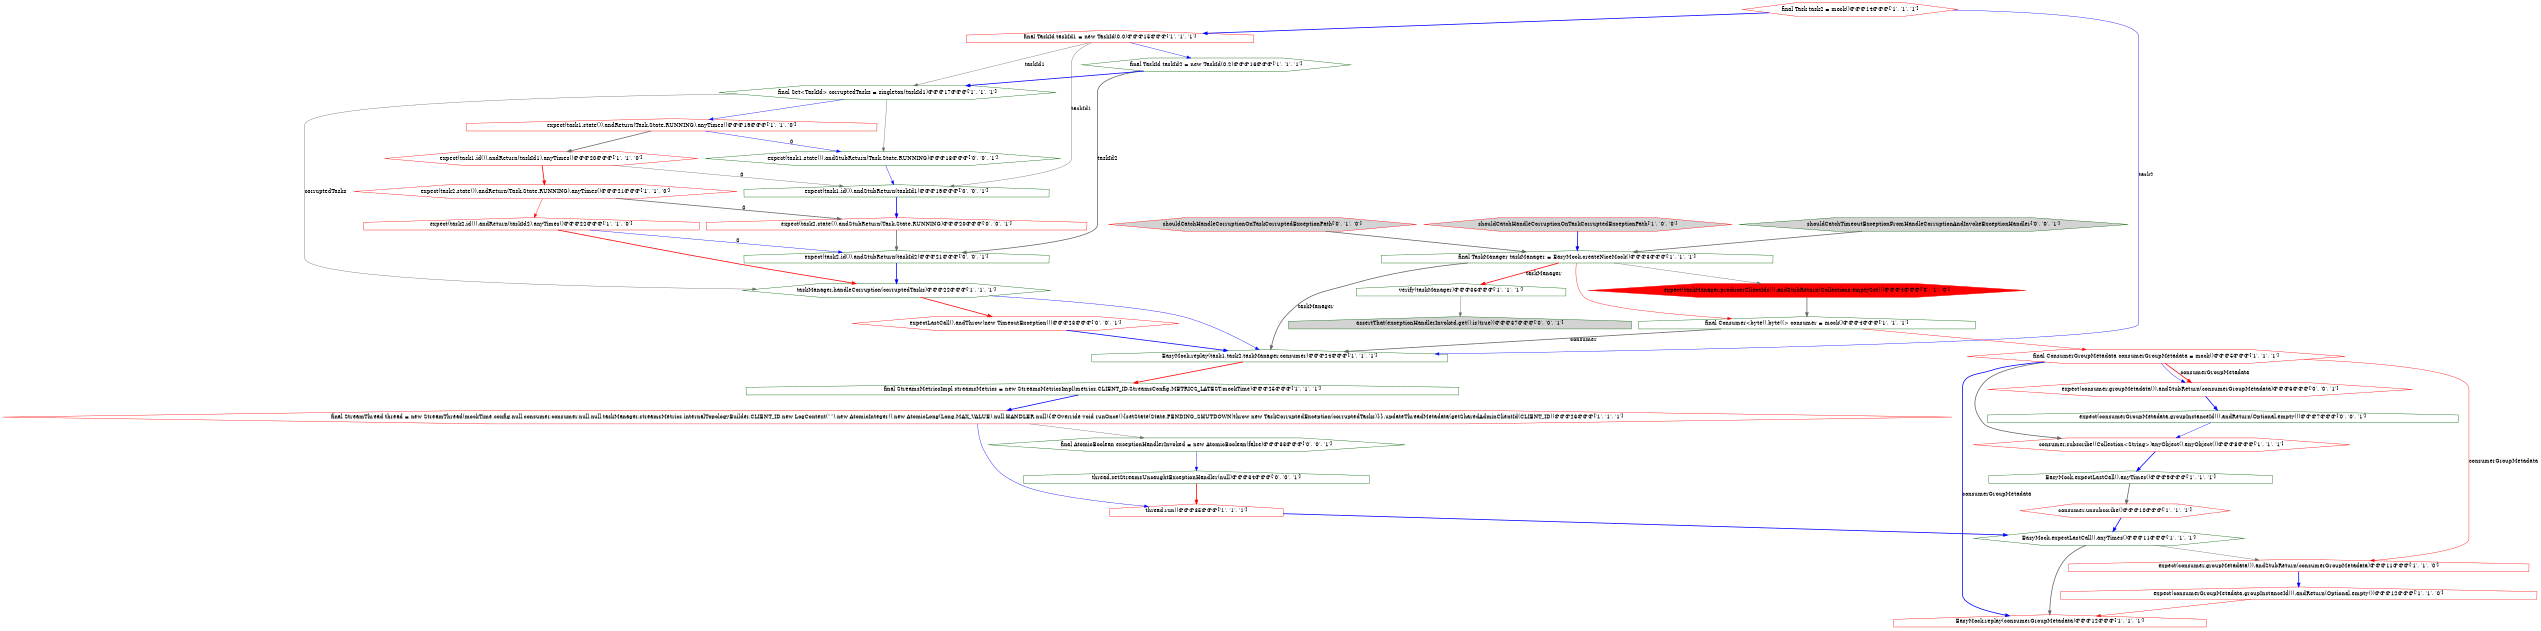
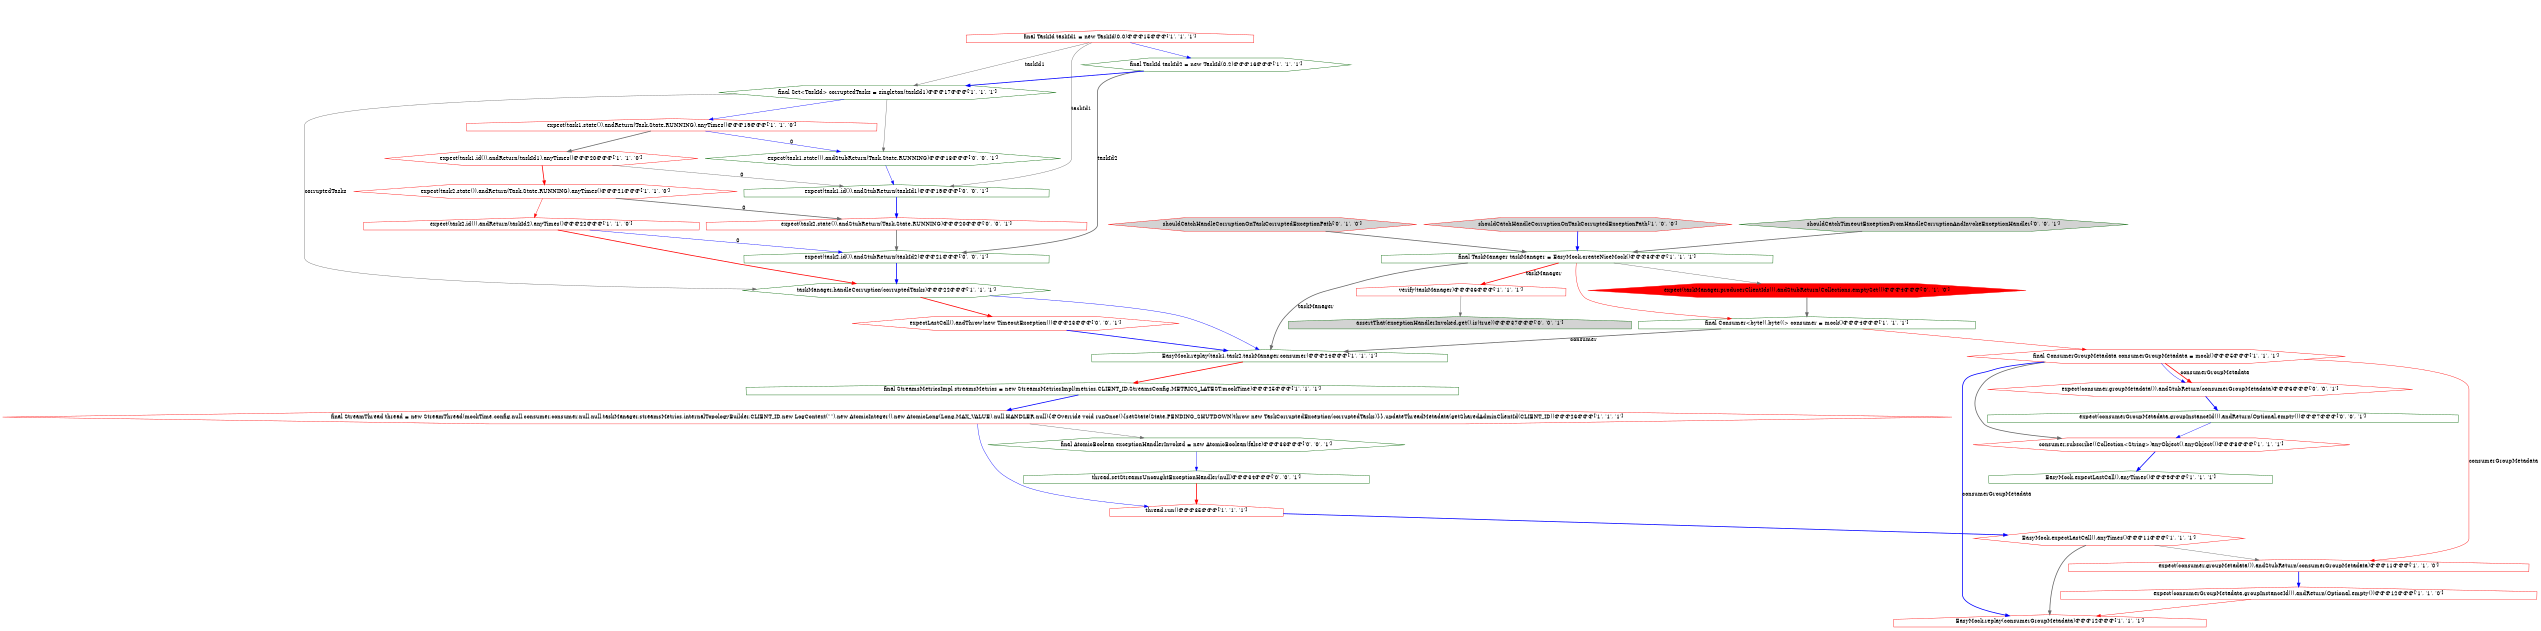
  digraph {
    node [color=red fillcolor=white shape=hexagon style=filled]
    edge [color=blue style=bold]
    n1 [label="expect(task2.state()).andReturn(Task.State.RUNNING).anyTimes()@@@21@@@['1', '1', '0']"]
    n2 [label="expect(task2.id()).andReturn(taskId2).anyTimes()@@@22@@@['1', '1', '0']" shape=house]
    n3 [label="expect(task2.state()).andStubReturn(Task.State.RUNNING)@@@20@@@['0', '0', '1']" shape=house]
    n4 [color=darkgreen label="taskManager.handleCorruption(corruptedTasks)@@@22@@@['1', '1', '1']"]
    n5 [color=darkgreen label="expect(task2.id()).andStubReturn(taskId2)@@@21@@@['0', '0', '1']" shape=house]
    n6 [color=darkgreen label="final Set<TaskId> corruptedTasks = singleton(taskId1)@@@17@@@['1', '1', '1']"]
    n7 [color=darkgreen label="expect(task1.state()).andStubReturn(Task.State.RUNNING)@@@18@@@['0', '0', '1']"]
    n8 [label="expect(task1.state()).andReturn(Task.State.RUNNING).anyTimes()@@@19@@@['1', '1', '0']" shape=house]
    n9 [color=darkgreen label="expect(task1.id()).andStubReturn(taskId1)@@@19@@@['0', '0', '1']" shape=house]
    n10 [label="expect(task1.id()).andReturn(taskId1).anyTimes()@@@20@@@['1', '1', '0']"]
    n11 [color=darkgreen label="EasyMock.replay(task1,task2,taskManager,consumer)@@@24@@@['1', '1', '1']" shape=house]
    n12 [label="expectLastCall().andThrow(new TimeoutException())@@@23@@@['0', '0', '1']"]
    n13 [color=darkgreen label="final StreamsMetricsImpl streamsMetrics = new StreamsMetricsImpl(metrics,CLIENT_ID,StreamsConfig.METRICS_LATEST,mockTime)@@@25@@@['1', '1', '1']" shape=house]
    n14 [label="final StreamThread thread = new StreamThread(mockTime,config,null,consumer,consumer,null,null,taskManager,streamsMetrics,internalTopologyBuilder,CLIENT_ID,new LogContext(\"\"),new AtomicInteger(),new AtomicLong(Long.MAX_VALUE),null,HANDLER,null){@Override void runOnce(){setState(State.PENDING_SHUTDOWN)throw new TaskCorruptedException(corruptedTasks)}}.updateThreadMetadata(getSharedAdminClientId(CLIENT_ID))@@@26@@@['1', '1', '1']"]
    n15 [color=darkgreen label="final AtomicBoolean exceptionHandlerInvoked = new AtomicBoolean(false)@@@33@@@['0', '0', '1']"]
    n16 [label="thread.run()@@@35@@@['1', '1', '1']" shape=house]
-   n17 [label="final Task task2 = mock()@@@14@@@['1', '1', '1']"]
    n18 [label="final TaskId taskId1 = new TaskId(0,0)@@@15@@@['1', '1', '1']" shape=house]
    n19 [label="expect(consumer.groupMetadata()).andStubReturn(consumerGroupMetadata)@@@6@@@['0', '0', '1']"]
    n20 [color=darkgreen label="expect(consumerGroupMetadata.groupInstanceId()).andReturn(Optional.empty())@@@7@@@['0', '0', '1']" shape=house]
    n21 [label="consumer.subscribe((Collection<String>)anyObject(),anyObject())@@@8@@@['1', '1', '1']"]
    n22 [label="final ConsumerGroupMetadata consumerGroupMetadata = mock()@@@5@@@['1', '1', '1']"]
    n23 [label="expect(consumer.groupMetadata()).andStubReturn(consumerGroupMetadata)@@@11@@@['1', '1', '0']" shape=house]
    n24 [label="EasyMock.replay(consumerGroupMetadata)@@@12@@@['1', '1', '1']" shape=house]
    n25 [color=darkgreen label="EasyMock.expectLastCall().anyTimes()@@@9@@@['1', '1', '1']" shape=house]
    n26 [label="expect(consumerGroupMetadata.groupInstanceId()).andReturn(Optional.empty())@@@12@@@['1', '1', '0']" shape=house]
-   n27 [label="consumer.unsubscribe()@@@10@@@['1', '1', '1']"]
-   n28 [color=darkgreen label="EasyMock.expectLastCall().anyTimes()@@@11@@@['1', '1', '1']"]
+   n28 [label="EasyMock.expectLastCall().anyTimes()@@@11@@@['1', '1', '1']"]
    n29 [color=darkgreen label="thread.setStreamsUncaughtExceptionHandler(null)@@@34@@@['0', '0', '1']" shape=house]
    n30 [color=darkgreen fillcolor=lightgray label="assertThat(exceptionHandlerInvoked.get(),is(true))@@@37@@@['0', '0', '1']" shape=house]
-   n31 [color=darkgreen label="verify(taskManager)@@@36@@@['1', '1', '1']" shape=house]
+   n31 [label="verify(taskManager)@@@36@@@['1', '1', '1']" shape=house]
    n32 [color=darkgreen label="final TaskId taskId2 = new TaskId(0,2)@@@16@@@['1', '1', '1']"]
    n33 [color=darkgreen label="final Consumer<byte((,byte((> consumer = mock()@@@4@@@['1', '1', '1']" shape=house]
    n34 [fillcolor=red label="expect(taskManager.producerClientIds()).andStubReturn(Collections.emptySet())@@@4@@@['0', '1', '0']"]
    n35 [fillcolor=lightgray label="shouldCatchHandleCorruptionOnTaskCorruptedExceptionPath['0', '1', '0']"]
    n36 [color=darkgreen label="final TaskManager taskManager = EasyMock.createNiceMock()@@@3@@@['1', '1', '1']" shape=house]
    n37 [fillcolor=lightgray label="shouldCatchHandleCorruptionOnTaskCorruptedExceptionPath['1', '0', '0']"]
    n38 [color=darkgreen fillcolor=lightgray label="shouldCatchTimeoutExceptionFromHandleCorruptionAndInvokeExceptionHandler['0', '0', '1']"]
    n1 -> n2 [color=red style=solid]
    n1 -> n3 [color=gray40 label=0]
    n2 -> n4 [color=red]
    n2 -> n5 [label=0 style=solid]
    n3 -> n5 [color=gray40]
    n4 -> n11 [style=solid]
    n4 -> n12 [color=red]
    n5 -> n4
    n6 -> n4 [color=gray40 label=corruptedTasks style=solid]
    n6 -> n7 [color=gray40 style=solid]
    n6 -> n8 [style=solid]
    n7 -> n9 [style=solid]
    n8 -> n7 [label=0 style=solid]
    n8 -> n10 [color=gray40]
    n9 -> n3
    n10 -> n1 [color=red]
    n10 -> n9 [color=gray40 label=0 style=solid]
    n11 -> n13 [color=red]
    n12 -> n11
    n13 -> n14
    n14 -> n15 [color=gray40 style=solid]
    n14 -> n16 [style=solid]
    n15 -> n29 [style=solid]
    n16 -> n28
-   n17 -> n11 [label=task2 style=solid]
-   n17 -> n18
    n18 -> n6 [color=gray40 label=taskId1 style=solid]
    n18 -> n9 [color=gray40 label=taskId1 style=solid]
    n18 -> n32 [style=solid]
    n19 -> n20
    n20 -> n21 [style=solid]
    n21 -> n25
    n22 -> n19 [color=red label=consumerGroupMetadata]
    n22 -> n19 [style=solid]
    n22 -> n21 [color=gray40]
    n22 -> n23 [color=red label=consumerGroupMetadata style=solid]
    n22 -> n24 [label=consumerGroupMetadata]
    n23 -> n26
-   n25 -> n27 [color=gray40]
    n26 -> n24 [color=red style=solid]
-   n27 -> n28
    n28 -> n23 [color=gray40 style=solid]
    n28 -> n24 [color=gray40]
    n29 -> n16 [color=red]
    n31 -> n30 [color=gray40 style=solid]
    n32 -> n5 [color=gray40 label=taskId2]
    n32 -> n6
    n33 -> n11 [color=gray40 label=consumer]
    n33 -> n22 [color=red style=solid]
    n34 -> n33 [color=gray40]
    n35 -> n36 [color=gray40]
    n36 -> n11 [color=gray40 label=taskManager]
    n36 -> n31 [color=red label=taskManager]
    n36 -> n33 [color=red style=solid]
    n36 -> n34 [color=gray40 style=solid]
    n37 -> n36
    n38 -> n36 [color=gray40]
  }
